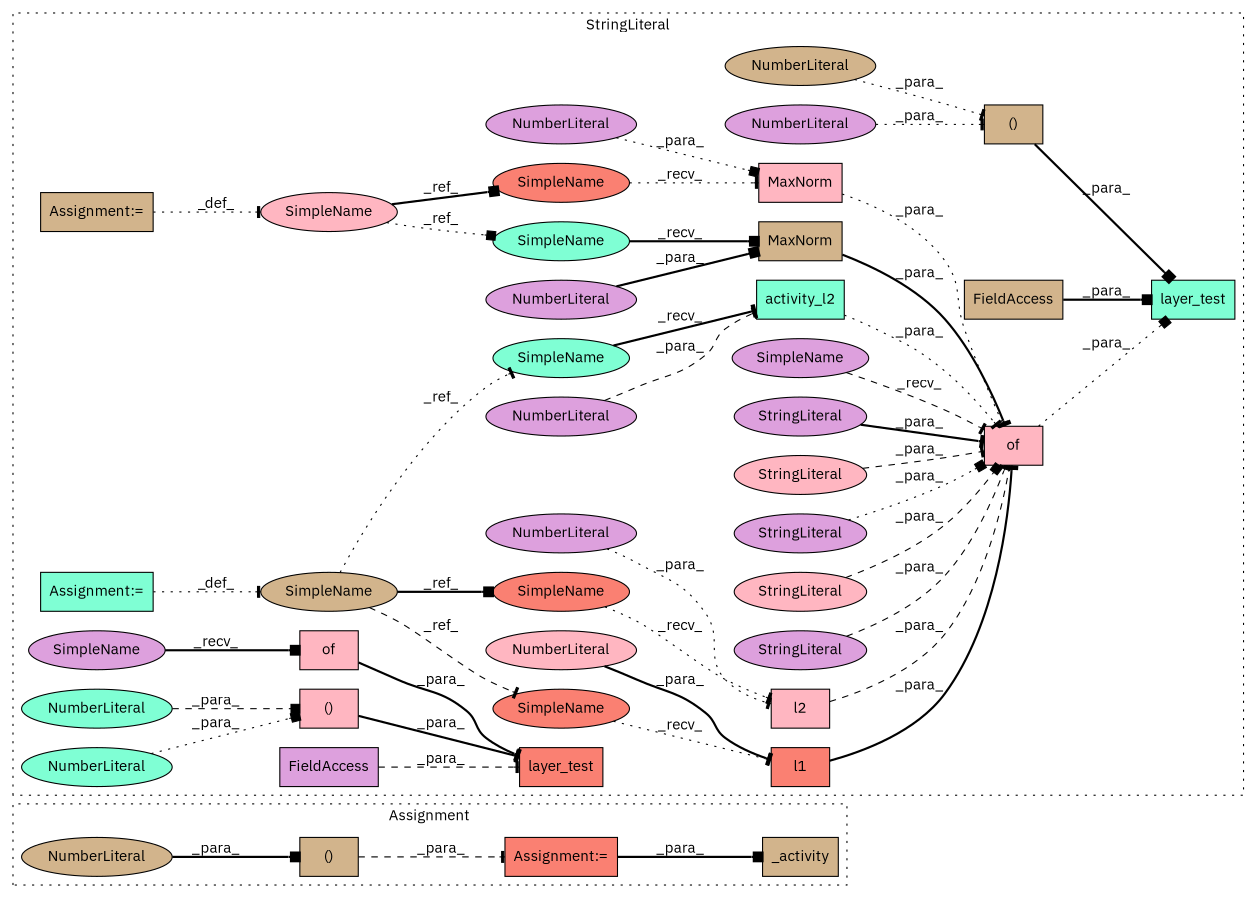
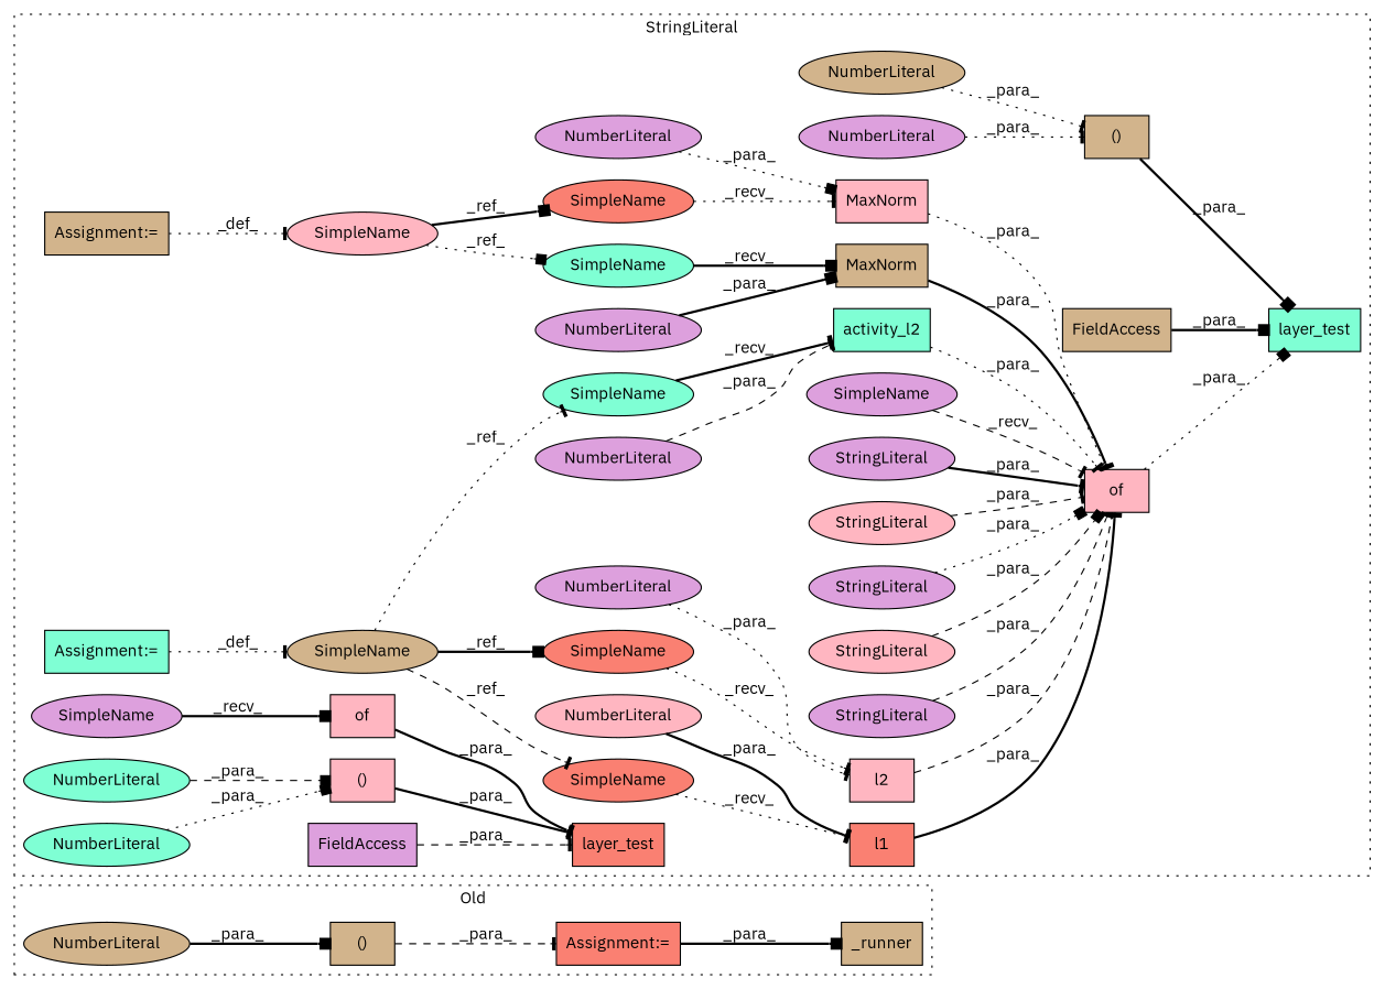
  digraph {
    fontname="IBM Plex Sans"
    rankdir=LR
    node [a=32 fillcolor=plum fontname="IBM Plex Sans" l=1 s=3589 shape=ellipse style=filled]
    edge [arrowhead=tee fontname="IBM Plex Sans" style=bold]
-   n1 [fillcolor=tan l="8,1" label=_activity s="5288,5301" shape=box]
+   n1 [fillcolor=tan l="8,1" label=_runner s="5288,5301" shape=box]
    n2 [a=7 fillcolor=salmon label="Assignment:=" s=5225 shape=box]
    n3 [a=106 fillcolor=tan l=26 label="()" s=5254 shape=box]
    n4 [a=34 fillcolor=tan l=2 label=NumberLiteral s=5278]
    n5 [fillcolor=aquamarine l="11,2" label=layer_test s="3327,3604" shape=box]
    n6 [a=106 fillcolor=tan l=15 label="()" shape=box]
    n7 [a=34 fillcolor=tan label=NumberLiteral s=3603]
    n8 [a=34 label=NumberLiteral]
    n9 [a=22 fillcolor=tan l=16 label=FieldAccess s=3338 shape=box]
    n10 [fillcolor=lightpink l="3,1" label=of s="3359,3582" shape=box]
    n11 [a=45 l=14 label=StringLiteral s=3507]
    n12 [fillcolor=aquamarine l="12,1" label=activity_l2 s="3489,3505" shape=box]
    n13 [a=34 l=4 label=NumberLiteral s=3501]
    n14 [fillcolor=salmon l="3,1" label=l1 s="3444,3451" shape=box]
    n15 [a=34 fillcolor=lightpink l=4 label=NumberLiteral s=3447]
    n16 [fillcolor=tan l="8,1" label=MaxNorm s="3572,3581" shape=box]
    n17 [a=34 label=NumberLiteral s=3580]
    n18 [fillcolor=lightpink l="8,1" label=MaxNorm s="3534,3543" shape=box]
    n19 [a=34 label=NumberLiteral s=3542]
    n20 [fillcolor=lightpink l="3,1" label=l2 s="3406,3413" shape=box]
    n21 [a=34 l=4 label=NumberLiteral s=3409]
    n22 [fillcolor=lightpink l="3,1" label=of s="3280,3297" shape=box]
    n23 [fillcolor=salmon l="11,2" label=layer_test s="3248,3319" shape=box]
    n24 [a=106 fillcolor=lightpink l=15 label="()" s=3304 shape=box]
    n25 [a=34 fillcolor=aquamarine label=NumberLiteral s=3304]
    n26 [a=34 fillcolor=aquamarine label=NumberLiteral s=3318]
    n27 [a=22 l=16 label=FieldAccess s=3259 shape=box]
    n28 [a=42 fillcolor=lightpink l=11 label=SimpleName s=3231]
    n29 [a=42 fillcolor=tan l=12 label=SimpleName s=3206]
    n30 [a=45 fillcolor=lightpink l=12 label=StringLiteral s=3362]
    n31 [a=45 l=15 label=StringLiteral s=3415]
    n32 [a=45 fillcolor=lightpink l=14 label=StringLiteral s=3545]
    n33 [a=45 l=15 label=StringLiteral s=3377]
    n34 [a=7 fillcolor=tan l=11 label="Assignment:=" s=3231 shape=box]
    n35 [a=7 fillcolor=aquamarine l=12 label="Assignment:=" s=3206 shape=box]
    n36 [a=42 l=3 label=SimpleName s=3276]
    n37 [a=42 l=3 label=SimpleName s=3355]
    n38 [a=42 fillcolor=aquamarine l=11 label=SimpleName s=3560]
    n39 [a=42 fillcolor=salmon l=11 label=SimpleName s=3522]
    n40 [a=42 fillcolor=salmon l=12 label=SimpleName s=3431]
    n41 [a=42 fillcolor=aquamarine l=12 label=SimpleName s=3476]
    n42 [a=42 fillcolor=salmon l=12 label=SimpleName s=3393]
    subgraph cluster_1 {
-     label=Assignment
+     label=Old
      style=dotted
      n1
      n2
      n3
      n4
    }
    subgraph cluster_2 {
      label=StringLiteral
      style=dotted
      n5
      n6
      n7
      n8
      n9
      n10
      n11
      n12
      n13
      n14
      n15
      n16
      n17
      n18
      n19
      n20
      n21
      n22
      n23
      n24
      n25
      n26
      n27
      n28
      n29
      n30
      n31
      n32
      n33
      n34
      n35
      n36
      n37
      n38
      n39
      n40
      n41
      n42
    }
    n2 -> n1 [arrowhead=box label=_para_]
    n3 -> n2 [label=_para_ style=dashed]
    n4 -> n3 [arrowhead=box label=_para_]
    n6 -> n5 [arrowhead=box label=_para_]
    n7 -> n6 [label=_para_ style=dotted]
    n8 -> n6 [label=_para_ style=dotted]
    n9 -> n5 [arrowhead=box label=_para_]
    n10 -> n5 [arrowhead=box label=_para_ style=dotted]
    n11 -> n10 [label=_para_]
    n12 -> n10 [label=_para_ style=dotted]
    n13 -> n12 [label=_para_ style=dashed]
    n14 -> n10 [label=_para_]
    n15 -> n14 [label=_para_]
    n16 -> n10 [label=_para_]
    n17 -> n16 [arrowhead=box label=_para_]
    n18 -> n10 [label=_para_ style=dotted]
    n19 -> n18 [arrowhead=box label=_para_ style=dotted]
    n20 -> n10 [label=_para_ style=dashed]
    n21 -> n20 [label=_para_ style=dotted]
    n22 -> n23 [label=_para_]
    n24 -> n23 [label=_para_]
    n25 -> n24 [arrowhead=box label=_para_ style=dotted]
    n26 -> n24 [arrowhead=box label=_para_ style=dashed]
    n27 -> n23 [label=_para_ style=dashed]
    n28 -> n38 [arrowhead=box label=_ref_ style=dotted]
    n28 -> n39 [arrowhead=box label=_ref_]
    n29 -> n40 [label=_ref_ style=dashed]
    n29 -> n41 [label=_ref_ style=dotted]
    n29 -> n42 [arrowhead=box label=_ref_]
    n30 -> n10 [label=_para_ style=dashed]
    n31 -> n10 [arrowhead=box label=_para_ style=dotted]
    n32 -> n10 [arrowhead=box label=_para_ style=dashed]
    n33 -> n10 [label=_para_ style=dashed]
    n34 -> n28 [label=_def_ style=dotted]
    n35 -> n29 [label=_def_ style=dotted]
    n36 -> n22 [arrowhead=box label=_recv_]
    n37 -> n10 [label=_recv_ style=dashed]
    n38 -> n16 [arrowhead=box label=_recv_]
    n39 -> n18 [label=_recv_ style=dotted]
    n40 -> n14 [label=_recv_ style=dotted]
    n41 -> n12 [label=_recv_]
    n42 -> n20 [label=_recv_ style=dotted]
  }
